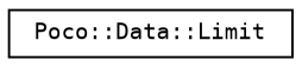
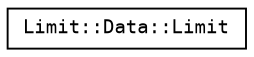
  digraph {
    rankdir=LR
    fontname="DejaVu Sans Mono"
-   n1 [color=black fillcolor=white fontname="DejaVu Sans Mono" fontsize=10 height=0.2 label="Poco::Data::Limit" shape=record style=filled width=0.4]
+   n1 [color=black fillcolor=white fontname="DejaVu Sans Mono" fontsize=10 height=0.2 label="Limit::Data::Limit" shape=record style=filled width=0.4]
  }
